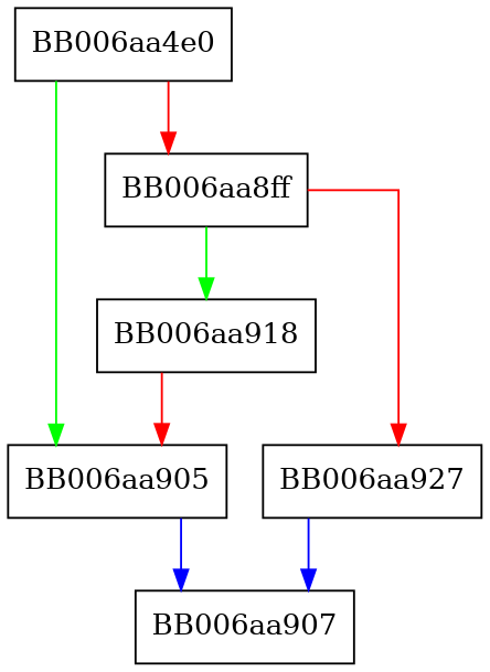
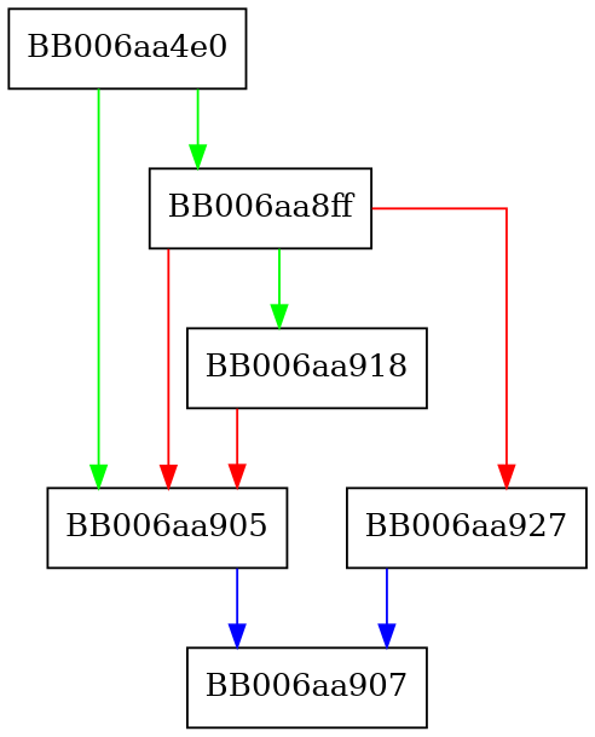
  digraph {
    splines=ortho
    node [shape=box]
    edge [color=red]
    n1 [label=BB006aa4e0]
    BB006aa905
    BB006aa8ff
    BB006aa907
    BB006aa918
    BB006aa927
    n1 -> BB006aa905 [color=green]
-   n1 -> BB006aa8ff
+   n1 -> BB006aa8ff [color=green]
    BB006aa905 -> BB006aa907 [color=blue]
+   BB006aa8ff -> BB006aa905
    BB006aa8ff -> BB006aa918 [color=green]
    BB006aa8ff -> BB006aa927
    BB006aa918 -> BB006aa905
    BB006aa927 -> BB006aa907 [color=blue]
  }
